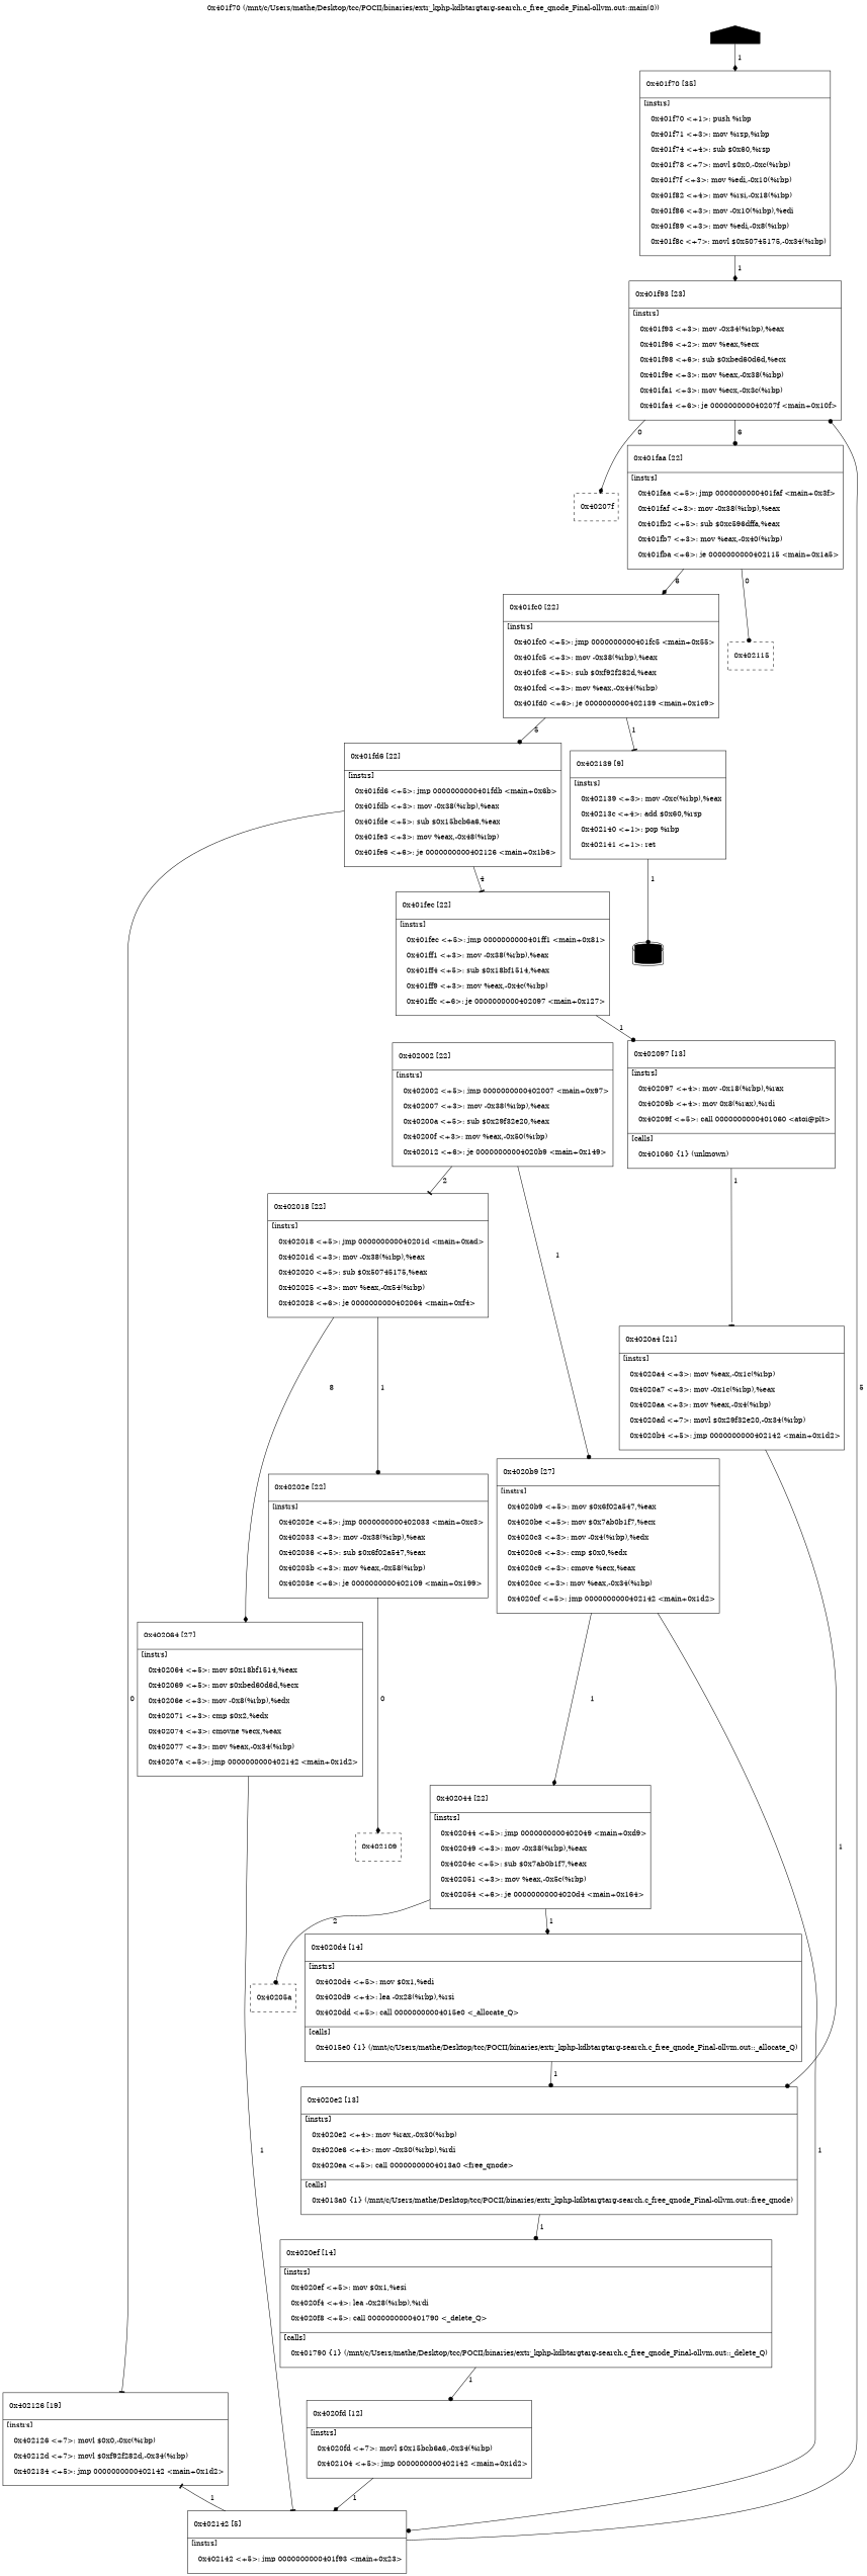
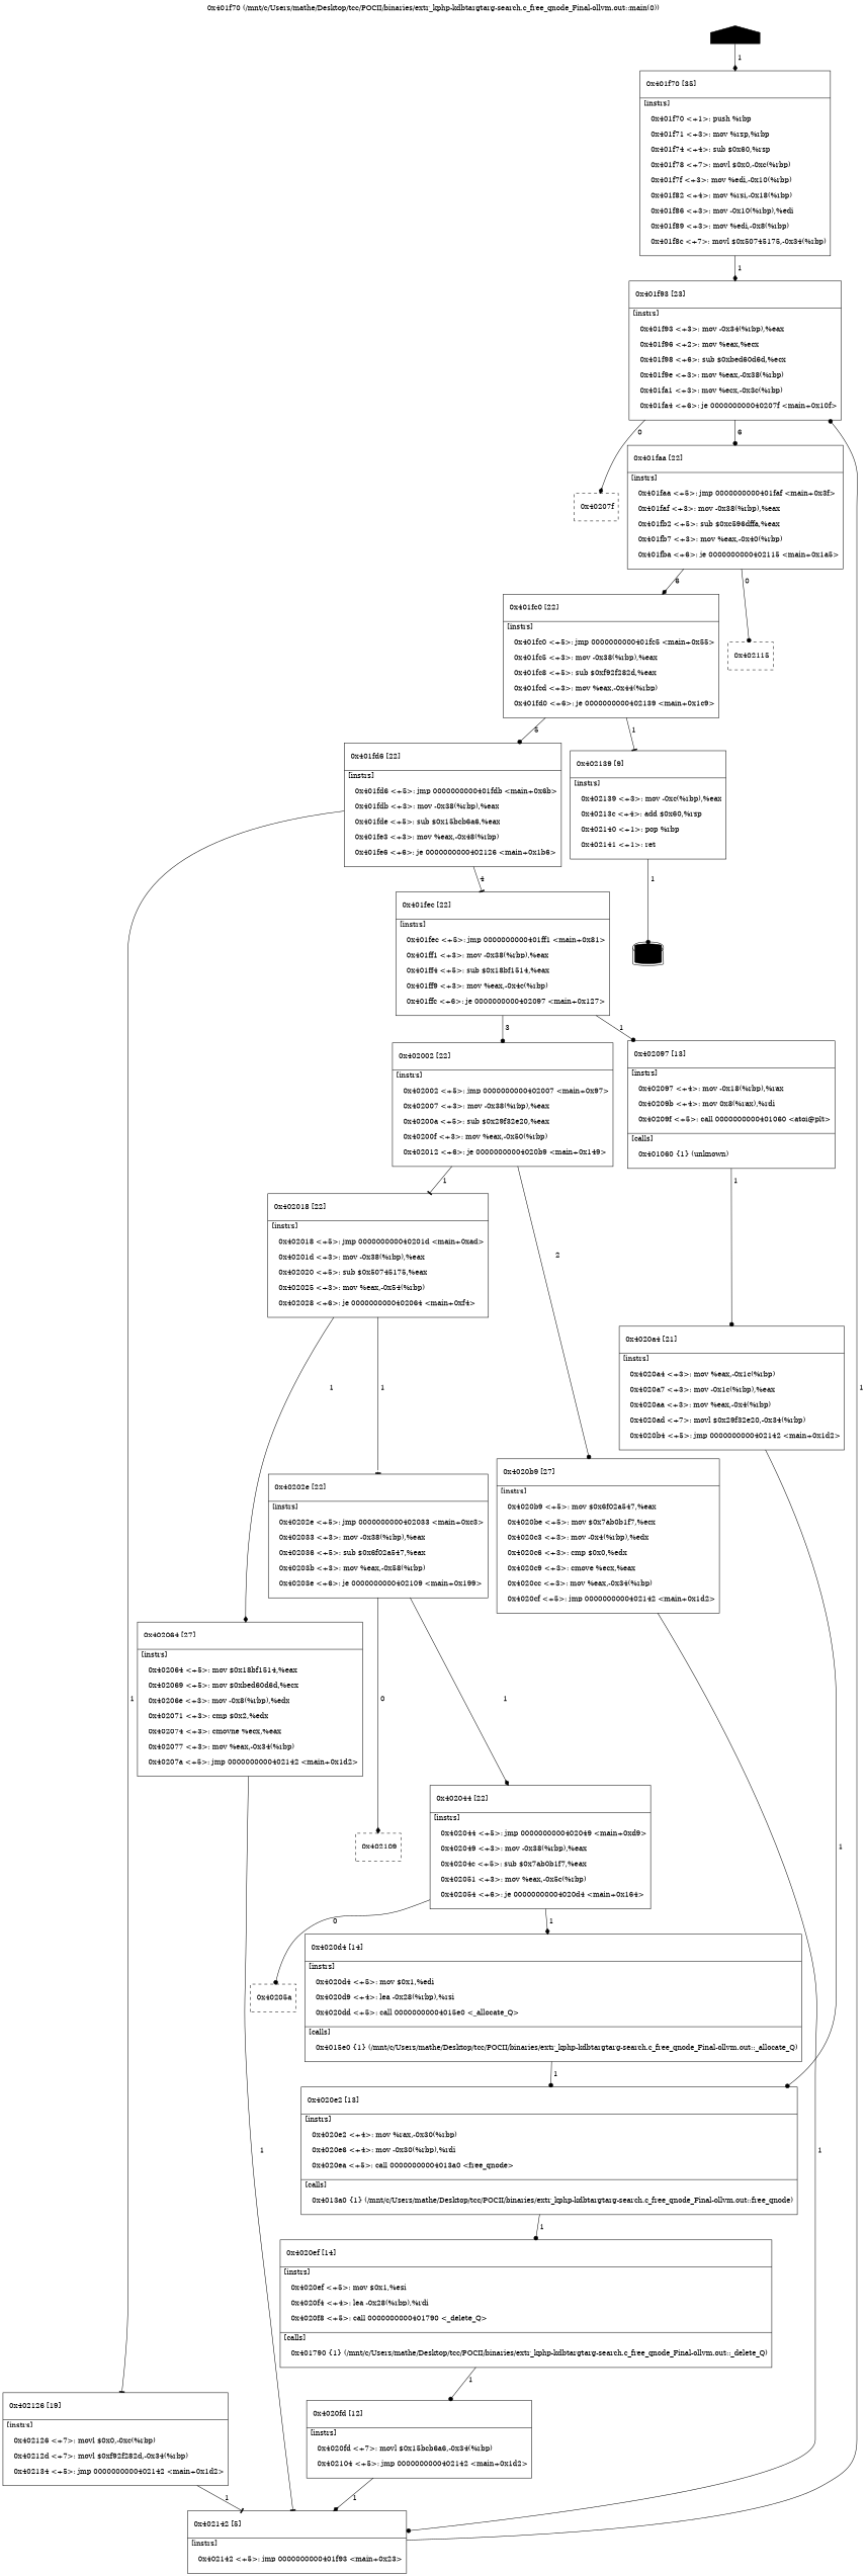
  digraph {
    label="0x401f70 (/mnt/c/Users/mathe/Desktop/tcc/POCII/binaries/extr_kphp-kdbtargtarg-search.c_free_qnode_Final-ollvm.out::main(0))"
    labelloc=t
    node [shape=record]
    edge [arrowhead=dot]
    Entry [fillcolor=black height=0.3 shape=house style=filled width=0.3]
    n2 [label="{\n     0x401f70 [35]\l\n     | [instrs]\l\n     &nbsp;&nbsp;0x401f70 \<+1\>: push %rbp\l\n     &nbsp;&nbsp;0x401f71 \<+3\>: mov %rsp,%rbp\l\n     &nbsp;&nbsp;0x401f74 \<+4\>: sub $0x60,%rsp\l\n     &nbsp;&nbsp;0x401f78 \<+7\>: movl $0x0,-0xc(%rbp)\l\n     &nbsp;&nbsp;0x401f7f \<+3\>: mov %edi,-0x10(%rbp)\l\n     &nbsp;&nbsp;0x401f82 \<+4\>: mov %rsi,-0x18(%rbp)\l\n     &nbsp;&nbsp;0x401f86 \<+3\>: mov -0x10(%rbp),%edi\l\n     &nbsp;&nbsp;0x401f89 \<+3\>: mov %edi,-0x8(%rbp)\l\n     &nbsp;&nbsp;0x401f8c \<+7\>: movl $0x50745175,-0x34(%rbp)\l\n  }"]
    n3 [label="{\n     0x401f93 [23]\l\n     | [instrs]\l\n     &nbsp;&nbsp;0x401f93 \<+3\>: mov -0x34(%rbp),%eax\l\n     &nbsp;&nbsp;0x401f96 \<+2\>: mov %eax,%ecx\l\n     &nbsp;&nbsp;0x401f98 \<+6\>: sub $0xbed60d6d,%ecx\l\n     &nbsp;&nbsp;0x401f9e \<+3\>: mov %eax,-0x38(%rbp)\l\n     &nbsp;&nbsp;0x401fa1 \<+3\>: mov %ecx,-0x3c(%rbp)\l\n     &nbsp;&nbsp;0x401fa4 \<+6\>: je 000000000040207f \<main+0x10f\>\l\n  }"]
    n4 [label="{\n     0x40207f\l\n  }" style=dashed]
    n5 [label="{\n     0x401faa [22]\l\n     | [instrs]\l\n     &nbsp;&nbsp;0x401faa \<+5\>: jmp 0000000000401faf \<main+0x3f\>\l\n     &nbsp;&nbsp;0x401faf \<+3\>: mov -0x38(%rbp),%eax\l\n     &nbsp;&nbsp;0x401fb2 \<+5\>: sub $0xc596dffa,%eax\l\n     &nbsp;&nbsp;0x401fb7 \<+3\>: mov %eax,-0x40(%rbp)\l\n     &nbsp;&nbsp;0x401fba \<+6\>: je 0000000000402115 \<main+0x1a5\>\l\n  }"]
    n6 [label="{\n     0x402115\l\n  }" style=dashed]
    n7 [label="{\n     0x401fc0 [22]\l\n     | [instrs]\l\n     &nbsp;&nbsp;0x401fc0 \<+5\>: jmp 0000000000401fc5 \<main+0x55\>\l\n     &nbsp;&nbsp;0x401fc5 \<+3\>: mov -0x38(%rbp),%eax\l\n     &nbsp;&nbsp;0x401fc8 \<+5\>: sub $0xf92f282d,%eax\l\n     &nbsp;&nbsp;0x401fcd \<+3\>: mov %eax,-0x44(%rbp)\l\n     &nbsp;&nbsp;0x401fd0 \<+6\>: je 0000000000402139 \<main+0x1c9\>\l\n  }"]
    n8 [label="{\n     0x402139 [9]\l\n     | [instrs]\l\n     &nbsp;&nbsp;0x402139 \<+3\>: mov -0xc(%rbp),%eax\l\n     &nbsp;&nbsp;0x40213c \<+4\>: add $0x60,%rsp\l\n     &nbsp;&nbsp;0x402140 \<+1\>: pop %rbp\l\n     &nbsp;&nbsp;0x402141 \<+1\>: ret\l\n  }"]
    n9 [label="{\n     0x401fd6 [22]\l\n     | [instrs]\l\n     &nbsp;&nbsp;0x401fd6 \<+5\>: jmp 0000000000401fdb \<main+0x6b\>\l\n     &nbsp;&nbsp;0x401fdb \<+3\>: mov -0x38(%rbp),%eax\l\n     &nbsp;&nbsp;0x401fde \<+5\>: sub $0x15bcb6a6,%eax\l\n     &nbsp;&nbsp;0x401fe3 \<+3\>: mov %eax,-0x48(%rbp)\l\n     &nbsp;&nbsp;0x401fe6 \<+6\>: je 0000000000402126 \<main+0x1b6\>\l\n  }"]
    Exit [fillcolor=black height=0.3 peripheries=2 shape=cylinder style=filled width=0.3]
    n11 [label="{\n     0x402126 [19]\l\n     | [instrs]\l\n     &nbsp;&nbsp;0x402126 \<+7\>: movl $0x0,-0xc(%rbp)\l\n     &nbsp;&nbsp;0x40212d \<+7\>: movl $0xf92f282d,-0x34(%rbp)\l\n     &nbsp;&nbsp;0x402134 \<+5\>: jmp 0000000000402142 \<main+0x1d2\>\l\n  }"]
    n12 [label="{\n     0x401fec [22]\l\n     | [instrs]\l\n     &nbsp;&nbsp;0x401fec \<+5\>: jmp 0000000000401ff1 \<main+0x81\>\l\n     &nbsp;&nbsp;0x401ff1 \<+3\>: mov -0x38(%rbp),%eax\l\n     &nbsp;&nbsp;0x401ff4 \<+5\>: sub $0x18bf1514,%eax\l\n     &nbsp;&nbsp;0x401ff9 \<+3\>: mov %eax,-0x4c(%rbp)\l\n     &nbsp;&nbsp;0x401ffc \<+6\>: je 0000000000402097 \<main+0x127\>\l\n  }"]
    n13 [label="{\n     0x4020fd [12]\l\n     | [instrs]\l\n     &nbsp;&nbsp;0x4020fd \<+7\>: movl $0x15bcb6a6,-0x34(%rbp)\l\n     &nbsp;&nbsp;0x402104 \<+5\>: jmp 0000000000402142 \<main+0x1d2\>\l\n  }"]
    n14 [label="{\n     0x402142 [5]\l\n     | [instrs]\l\n     &nbsp;&nbsp;0x402142 \<+5\>: jmp 0000000000401f93 \<main+0x23\>\l\n  }"]
    n15 [label="{\n     0x402097 [13]\l\n     | [instrs]\l\n     &nbsp;&nbsp;0x402097 \<+4\>: mov -0x18(%rbp),%rax\l\n     &nbsp;&nbsp;0x40209b \<+4\>: mov 0x8(%rax),%rdi\l\n     &nbsp;&nbsp;0x40209f \<+5\>: call 0000000000401060 \<atoi@plt\>\l\n     | [calls]\l\n     &nbsp;&nbsp;0x401060 \{1\} (unknown)\l\n  }"]
    n16 [label="{\n     0x402002 [22]\l\n     | [instrs]\l\n     &nbsp;&nbsp;0x402002 \<+5\>: jmp 0000000000402007 \<main+0x97\>\l\n     &nbsp;&nbsp;0x402007 \<+3\>: mov -0x38(%rbp),%eax\l\n     &nbsp;&nbsp;0x40200a \<+5\>: sub $0x29f32e20,%eax\l\n     &nbsp;&nbsp;0x40200f \<+3\>: mov %eax,-0x50(%rbp)\l\n     &nbsp;&nbsp;0x402012 \<+6\>: je 00000000004020b9 \<main+0x149\>\l\n  }"]
    n17 [label="{\n     0x4020ef [14]\l\n     | [instrs]\l\n     &nbsp;&nbsp;0x4020ef \<+5\>: mov $0x1,%esi\l\n     &nbsp;&nbsp;0x4020f4 \<+4\>: lea -0x28(%rbp),%rdi\l\n     &nbsp;&nbsp;0x4020f8 \<+5\>: call 0000000000401790 \<_delete_Q\>\l\n     | [calls]\l\n     &nbsp;&nbsp;0x401790 \{1\} (/mnt/c/Users/mathe/Desktop/tcc/POCII/binaries/extr_kphp-kdbtargtarg-search.c_free_qnode_Final-ollvm.out::_delete_Q)\l\n  }"]
    n18 [label="{\n     0x4020a4 [21]\l\n     | [instrs]\l\n     &nbsp;&nbsp;0x4020a4 \<+3\>: mov %eax,-0x1c(%rbp)\l\n     &nbsp;&nbsp;0x4020a7 \<+3\>: mov -0x1c(%rbp),%eax\l\n     &nbsp;&nbsp;0x4020aa \<+3\>: mov %eax,-0x4(%rbp)\l\n     &nbsp;&nbsp;0x4020ad \<+7\>: movl $0x29f32e20,-0x34(%rbp)\l\n     &nbsp;&nbsp;0x4020b4 \<+5\>: jmp 0000000000402142 \<main+0x1d2\>\l\n  }"]
    n19 [label="{\n     0x4020b9 [27]\l\n     | [instrs]\l\n     &nbsp;&nbsp;0x4020b9 \<+5\>: mov $0x6f02a547,%eax\l\n     &nbsp;&nbsp;0x4020be \<+5\>: mov $0x7ab0b1f7,%ecx\l\n     &nbsp;&nbsp;0x4020c3 \<+3\>: mov -0x4(%rbp),%edx\l\n     &nbsp;&nbsp;0x4020c6 \<+3\>: cmp $0x0,%edx\l\n     &nbsp;&nbsp;0x4020c9 \<+3\>: cmove %ecx,%eax\l\n     &nbsp;&nbsp;0x4020cc \<+3\>: mov %eax,-0x34(%rbp)\l\n     &nbsp;&nbsp;0x4020cf \<+5\>: jmp 0000000000402142 \<main+0x1d2\>\l\n  }"]
    n20 [label="{\n     0x402018 [22]\l\n     | [instrs]\l\n     &nbsp;&nbsp;0x402018 \<+5\>: jmp 000000000040201d \<main+0xad\>\l\n     &nbsp;&nbsp;0x40201d \<+3\>: mov -0x38(%rbp),%eax\l\n     &nbsp;&nbsp;0x402020 \<+5\>: sub $0x50745175,%eax\l\n     &nbsp;&nbsp;0x402025 \<+3\>: mov %eax,-0x54(%rbp)\l\n     &nbsp;&nbsp;0x402028 \<+6\>: je 0000000000402064 \<main+0xf4\>\l\n  }"]
    n21 [label="{\n     0x4020e2 [13]\l\n     | [instrs]\l\n     &nbsp;&nbsp;0x4020e2 \<+4\>: mov %rax,-0x30(%rbp)\l\n     &nbsp;&nbsp;0x4020e6 \<+4\>: mov -0x30(%rbp),%rdi\l\n     &nbsp;&nbsp;0x4020ea \<+5\>: call 00000000004013a0 \<free_qnode\>\l\n     | [calls]\l\n     &nbsp;&nbsp;0x4013a0 \{1\} (/mnt/c/Users/mathe/Desktop/tcc/POCII/binaries/extr_kphp-kdbtargtarg-search.c_free_qnode_Final-ollvm.out::free_qnode)\l\n  }"]
    n22 [label="{\n     0x402064 [27]\l\n     | [instrs]\l\n     &nbsp;&nbsp;0x402064 \<+5\>: mov $0x18bf1514,%eax\l\n     &nbsp;&nbsp;0x402069 \<+5\>: mov $0xbed60d6d,%ecx\l\n     &nbsp;&nbsp;0x40206e \<+3\>: mov -0x8(%rbp),%edx\l\n     &nbsp;&nbsp;0x402071 \<+3\>: cmp $0x2,%edx\l\n     &nbsp;&nbsp;0x402074 \<+3\>: cmovne %ecx,%eax\l\n     &nbsp;&nbsp;0x402077 \<+3\>: mov %eax,-0x34(%rbp)\l\n     &nbsp;&nbsp;0x40207a \<+5\>: jmp 0000000000402142 \<main+0x1d2\>\l\n  }"]
    n23 [label="{\n     0x40202e [22]\l\n     | [instrs]\l\n     &nbsp;&nbsp;0x40202e \<+5\>: jmp 0000000000402033 \<main+0xc3\>\l\n     &nbsp;&nbsp;0x402033 \<+3\>: mov -0x38(%rbp),%eax\l\n     &nbsp;&nbsp;0x402036 \<+5\>: sub $0x6f02a547,%eax\l\n     &nbsp;&nbsp;0x40203b \<+3\>: mov %eax,-0x58(%rbp)\l\n     &nbsp;&nbsp;0x40203e \<+6\>: je 0000000000402109 \<main+0x199\>\l\n  }"]
    n24 [label="{\n     0x40205a\l\n  }" style=dashed]
    n25 [label="{\n     0x402044 [22]\l\n     | [instrs]\l\n     &nbsp;&nbsp;0x402044 \<+5\>: jmp 0000000000402049 \<main+0xd9\>\l\n     &nbsp;&nbsp;0x402049 \<+3\>: mov -0x38(%rbp),%eax\l\n     &nbsp;&nbsp;0x40204c \<+5\>: sub $0x7ab0b1f7,%eax\l\n     &nbsp;&nbsp;0x402051 \<+3\>: mov %eax,-0x5c(%rbp)\l\n     &nbsp;&nbsp;0x402054 \<+6\>: je 00000000004020d4 \<main+0x164\>\l\n  }"]
    n26 [label="{\n     0x402109\l\n  }" style=dashed]
    n27 [label="{\n     0x4020d4 [14]\l\n     | [instrs]\l\n     &nbsp;&nbsp;0x4020d4 \<+5\>: mov $0x1,%edi\l\n     &nbsp;&nbsp;0x4020d9 \<+4\>: lea -0x28(%rbp),%rsi\l\n     &nbsp;&nbsp;0x4020dd \<+5\>: call 00000000004015e0 \<_allocate_Q\>\l\n     | [calls]\l\n     &nbsp;&nbsp;0x4015e0 \{1\} (/mnt/c/Users/mathe/Desktop/tcc/POCII/binaries/extr_kphp-kdbtargtarg-search.c_free_qnode_Final-ollvm.out::_allocate_Q)\l\n  }"]
    Entry -> n2 [arrowhead=diamond label=" 1"]
    n2 -> n3 [arrowhead=diamond label=" 1"]
    n3 -> n4 [arrowhead=diamond label=" 0"]
    n3 -> n5 [label=" 6"]
    n5 -> n6 [label=" 0"]
    n5 -> n7 [arrowhead=diamond label=" 6"]
    n7 -> n8 [arrowhead=tee label=" 1"]
    n7 -> n9 [label=" 5"]
    n8 -> Exit [label=" 1"]
-   n9 -> n11 [arrowhead=tee label=" 0"]
+   n9 -> n11 [arrowhead=tee label=" 1"]
    n9 -> n12 [arrowhead=tee label=" 4"]
-   n14 -> n11 [arrowhead=tee label=" 1"]
+   n11 -> n14 [arrowhead=tee label=" 1"]
    n12 -> n15 [label=" 1"]
+   n12 -> n16 [label=" 3"]
    n13 -> n14 [arrowhead=diamond label=" 1"]
-   n14 -> n3 [label=" 5"]
-   n15 -> n18 [arrowhead=tee label=" 1"]
-   n16 -> n19 [label=" 1"]
-   n16 -> n20 [arrowhead=tee label=" 2"]
+   n14 -> n3 [label=" 1"]
+   n15 -> n18 [label=" 1"]
+   n16 -> n19 [label=" 2"]
+   n16 -> n20 [arrowhead=tee label=" 1"]
    n17 -> n13 [label=" 1"]
    n18 -> n21 [label=" 1"]
    n19 -> n14 [label=" 1"]
-   n20 -> n22 [arrowhead=diamond label=" 8"]
-   n20 -> n23 [label=" 1"]
+   n20 -> n22 [arrowhead=diamond label=" 1"]
+   n20 -> n23 [arrowhead=tee label=" 1"]
    n21 -> n17 [label=" 1"]
    n22 -> n14 [arrowhead=tee label=" 1"]
-   n19 -> n25 [arrowhead=diamond label=" 1"]
+   n23 -> n25 [arrowhead=diamond label=" 1"]
    n23 -> n26 [arrowhead=diamond label=" 0"]
-   n25 -> n24 [label=" 2"]
+   n25 -> n24 [label=" 0"]
    n25 -> n27 [arrowhead=diamond label=" 1"]
    n27 -> n21 [label=" 1"]
  }
